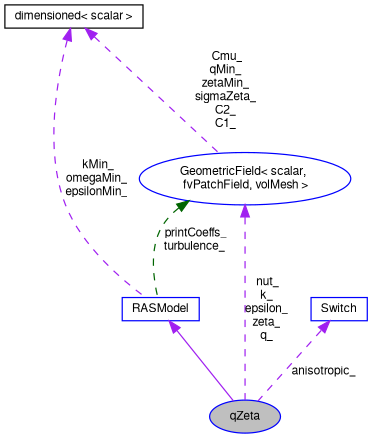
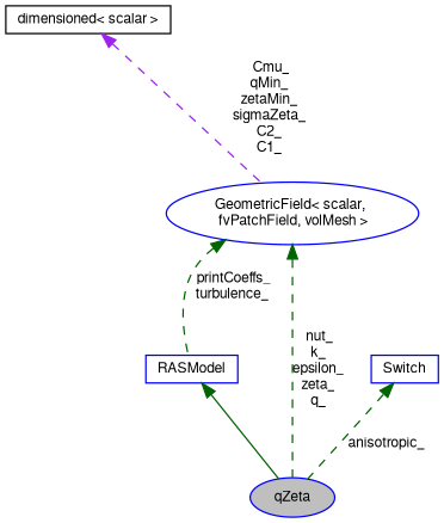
  digraph {
    rankdir=TB
    node [color=blue fontname=FreeSans fontsize=10 shape=box]
    edge [color=darkgreen dir=back fontname=FreeSans fontsize=10 labelfontname=FreeSans labelfontsize=10 style=dashed]
    n1 [fillcolor=grey75 fontcolor=black height=0.2 label=qZeta shape=ellipse style=filled width=0.4]
    n2 [height=0.2 label=RASModel width=0.4]
    n3 [height=0.2 label=Switch width=0.4]
    n4 [color=black height=0.2 label="dimensioned\< scalar \>" width=0.4]
    n5 [height=0.2 label="GeometricField\< scalar,\l fvPatchField, volMesh \>" shape=ellipse width=0.4]
-   n2 -> n1 [color=purple style=solid]
-   n3 -> n1 [color=purple label=" anisotropic_"]
-   n4 -> n2 [color=purple label=" kMin_\nomegaMin_\nepsilonMin_"]
+   n2 -> n1 [style=solid]
+   n3 -> n1 [label=" anisotropic_"]
    n4 -> n5 [color=purple label=" Cmu_\nqMin_\nzetaMin_\nsigmaZeta_\nC2_\nC1_"]
-   n5 -> n1 [color=purple label=" nut_\nk_\nepsilon_\nzeta_\nq_"]
+   n5 -> n1 [label=" nut_\nk_\nepsilon_\nzeta_\nq_"]
    n5 -> n2 [label=" printCoeffs_\nturbulence_"]
  }
